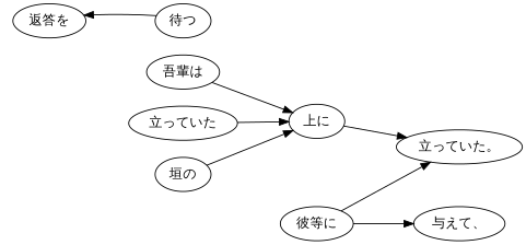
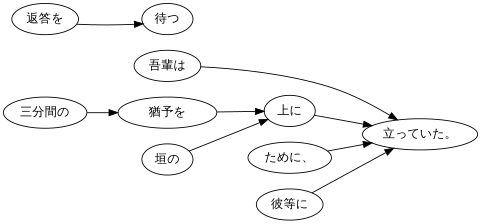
  digraph {
    fontname=Ubuntu
    rankdir=LR
    node [fontname=Ubuntu]
    edge [fontname=Ubuntu]
    n1 [label="吾輩は"]
    n2 [label="立っていた。"]
    n3 [label="返答を"]
    n4 [label="待つ"]
+   n5 [label="ために、"]
    n6 [label="彼等に"]
-   n7 [label="与えて、"]
-   n9 [label="立っていた"]
+   n8 [label="三分間の"]
+   n9 [label="猶予を"]
    n10 [label="上に"]
    n11 [label="垣の"]
-   n1 -> n10
-   n4 -> n3
+   n1 -> n2
+   n3 -> n4
+   n5 -> n2
    n6 -> n2
-   n6 -> n7
+   n8 -> n9
    n9 -> n10
    n10 -> n2
    n11 -> n10
  }
